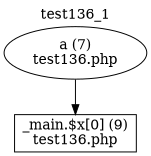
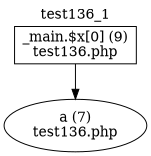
  digraph {
    label=test136_1
    labelloc=t
    n1 [label="_main.$x[0] (9)\ntest136.php" shape=box]
    n2 [label="a (7)\ntest136.php" shape=ellipse]
-   n2 -> n1
+   n1 -> n2
  }
